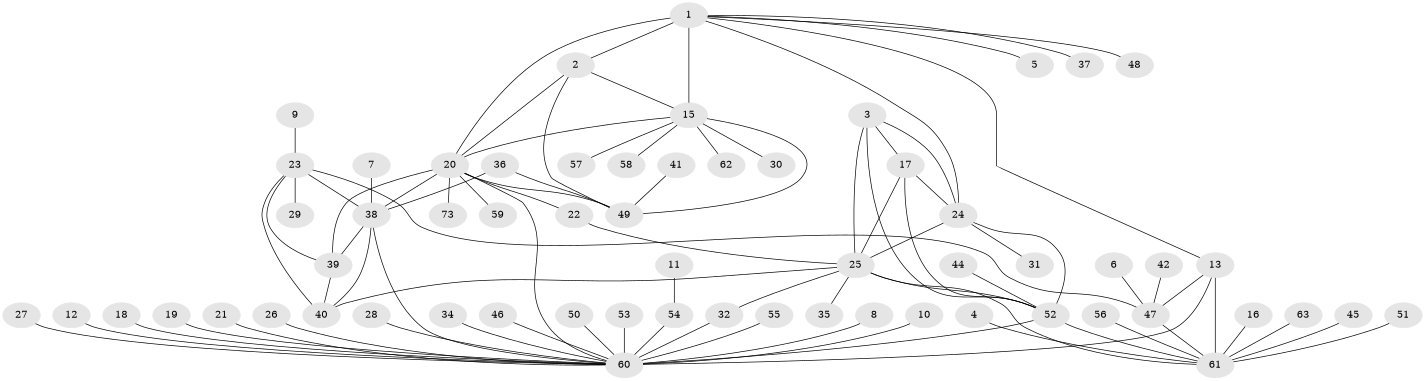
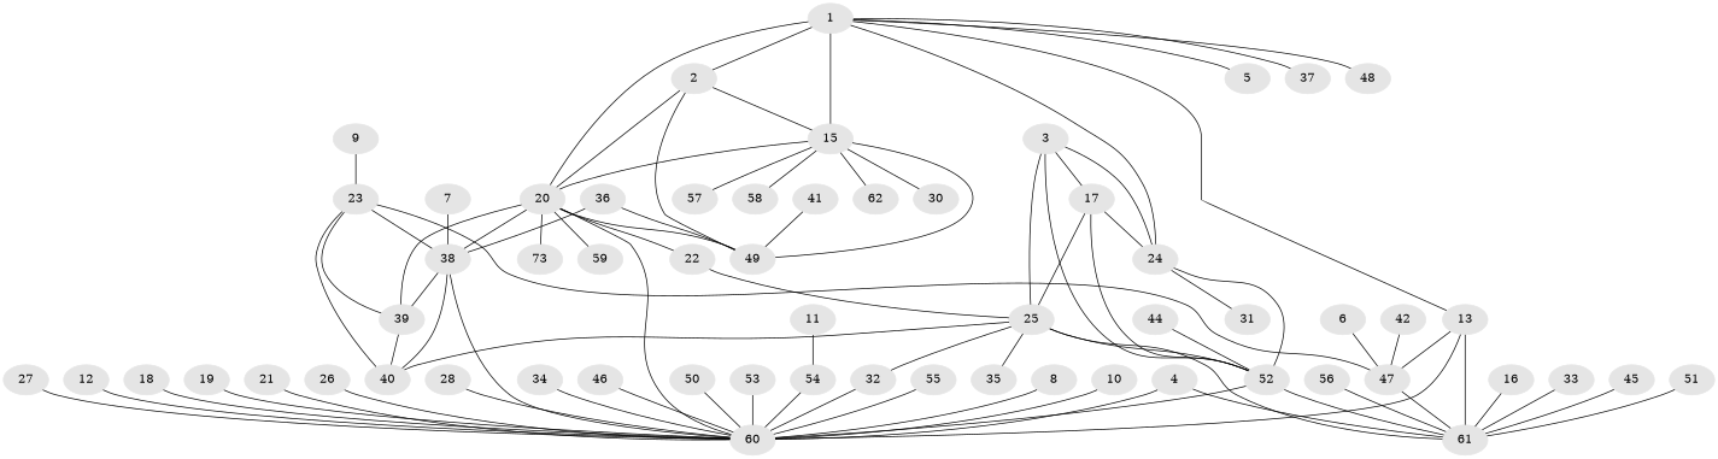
  graph {
    node [color=gray90 style=filled]
    edge [weight=1.0]
    1
    2
    5
    13
    15
    20
    24
    37
    48
    49
    60
    61
    47
    30
    57
    58
    62
    38
    22
    39
    n21 [label=73]
    59
    25
    52
    31
    40
    32
    35
    3
    17
    4
    6
    7
    8
    9
    23
-   29
    10
    11
    54
    12
    16
    18
    19
    21
    26
    27
    28
-   33 [label=63]
+   33
    34
    36
    41
    42
    44
    45
    46
    50
    51
    53
    55
    56
    1 -- 2 [weight=2.0]
    1 -- 5
    1 -- 13
    1 -- 15 [weight=2.0]
    1 -- 20 [weight=2.0]
    1 -- 24
    1 -- 37
    1 -- 48
    2 -- 15
    2 -- 20 [weight=2.0]
    2 -- 49
    13 -- 60
    13 -- 61 [weight=6.0]
    13 -- 47 [weight=2.0]
    15 -- 20
    15 -- 49
    15 -- 30
    15 -- 57
    15 -- 58
    15 -- 62
    20 -- 49
    20 -- 60
    20 -- 38
    20 -- 22
    20 -- 39
    20 -- n21
    20 -- 59
-   24 -- 25 [weight=2.0]
    24 -- 52
    24 -- 31
    47 -- 61 [weight=3.0]
    38 -- 60
    38 -- 39 [weight=4.0]
    38 -- 40 [weight=2.0]
    22 -- 25
    39 -- 40 [weight=2.0]
    25 -- 61
    25 -- 52 [weight=2.0]
    25 -- 40
    25 -- 32
    25 -- 35
    52 -- 60
    52 -- 61
    32 -- 60
    3 -- 24
    3 -- 25 [weight=2.0]
    3 -- 52
    3 -- 17
    17 -- 24
    17 -- 25 [weight=2.0]
    17 -- 52
+   4 -- 60
    4 -- 61
    6 -- 47
    7 -- 38
    8 -- 60
    9 -- 23
    23 -- 47
    23 -- 38 [weight=2.0]
    23 -- 39 [weight=2.0]
    23 -- 40
-   23 -- 29
    10 -- 60
    11 -- 54
    54 -- 60 [weight=5.0]
    12 -- 60
    16 -- 61
    18 -- 60
    19 -- 60
    21 -- 60
    26 -- 60
    27 -- 60
    28 -- 60
    33 -- 61
    34 -- 60
    36 -- 49 [weight=2.0]
    36 -- 38
    41 -- 49
    42 -- 47
    44 -- 52
    45 -- 61
    46 -- 60
    50 -- 60
    51 -- 61
    53 -- 60
    55 -- 60
    56 -- 61
  }
